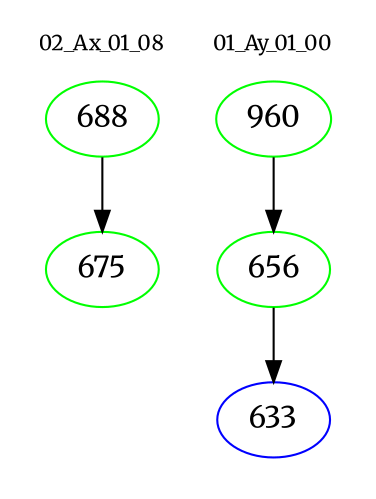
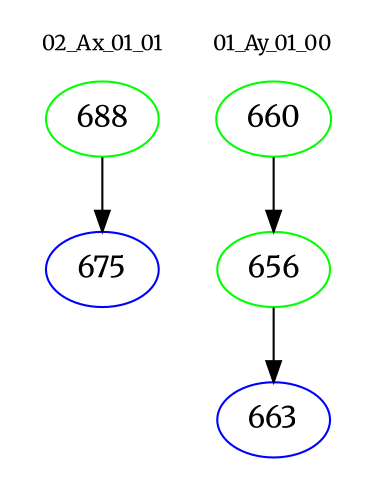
  digraph {
    fontname=Merriweather
    node [color=green fontname=Merriweather]
    edge [color=black fontname=Merriweather]
    n1 [label=688]
-   n2 [label=675]
-   n3 [label=960]
+   n2 [color=blue label=675]
+   n3 [label=660]
    n4 [label=656]
-   n5 [color=blue label=633]
+   n5 [color=blue label=663]
    subgraph cluster_1 {
      color=white
      fontsize=10
-     label="02_Ax_01_08"
+     label="02_Ax_01_01"
      n1
      n2
    }
    subgraph cluster_2 {
      color=white
      fontsize=10
      label="01_Ay_01_00"
      n3
      n4
      n5
    }
    n1 -> n2
    n3 -> n4
    n4 -> n5
  }
